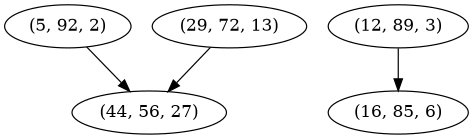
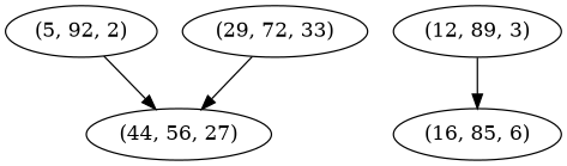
  digraph {
    "(5, 92, 2)"
    "(44, 56, 27)"
    "(12, 89, 3)"
    "(16, 85, 6)"
-   "(29, 72, 13)"
+   "(29, 72, 13)" [label="(29, 72, 33)"]
    "(5, 92, 2)" -> "(44, 56, 27)"
    "(12, 89, 3)" -> "(16, 85, 6)"
    "(29, 72, 13)" -> "(44, 56, 27)"
  }
